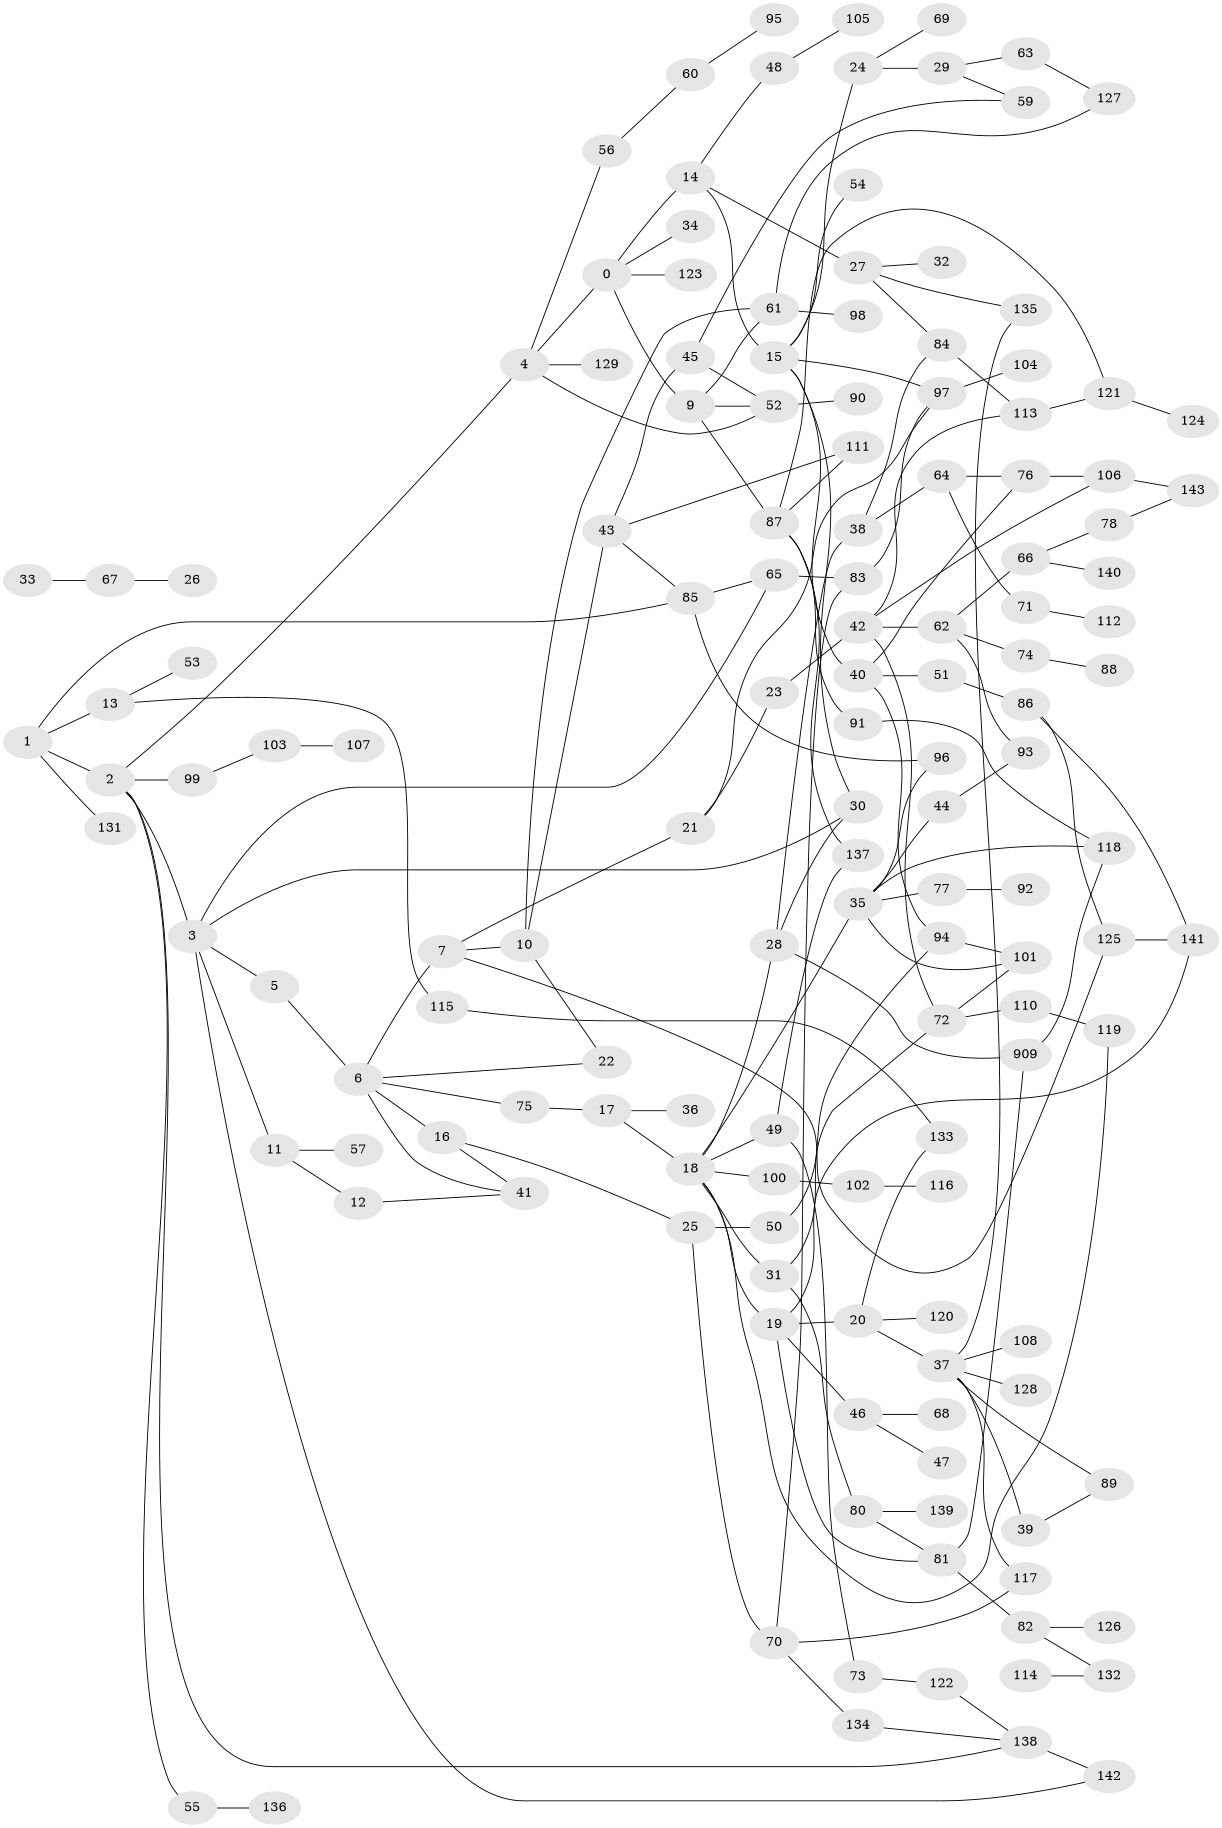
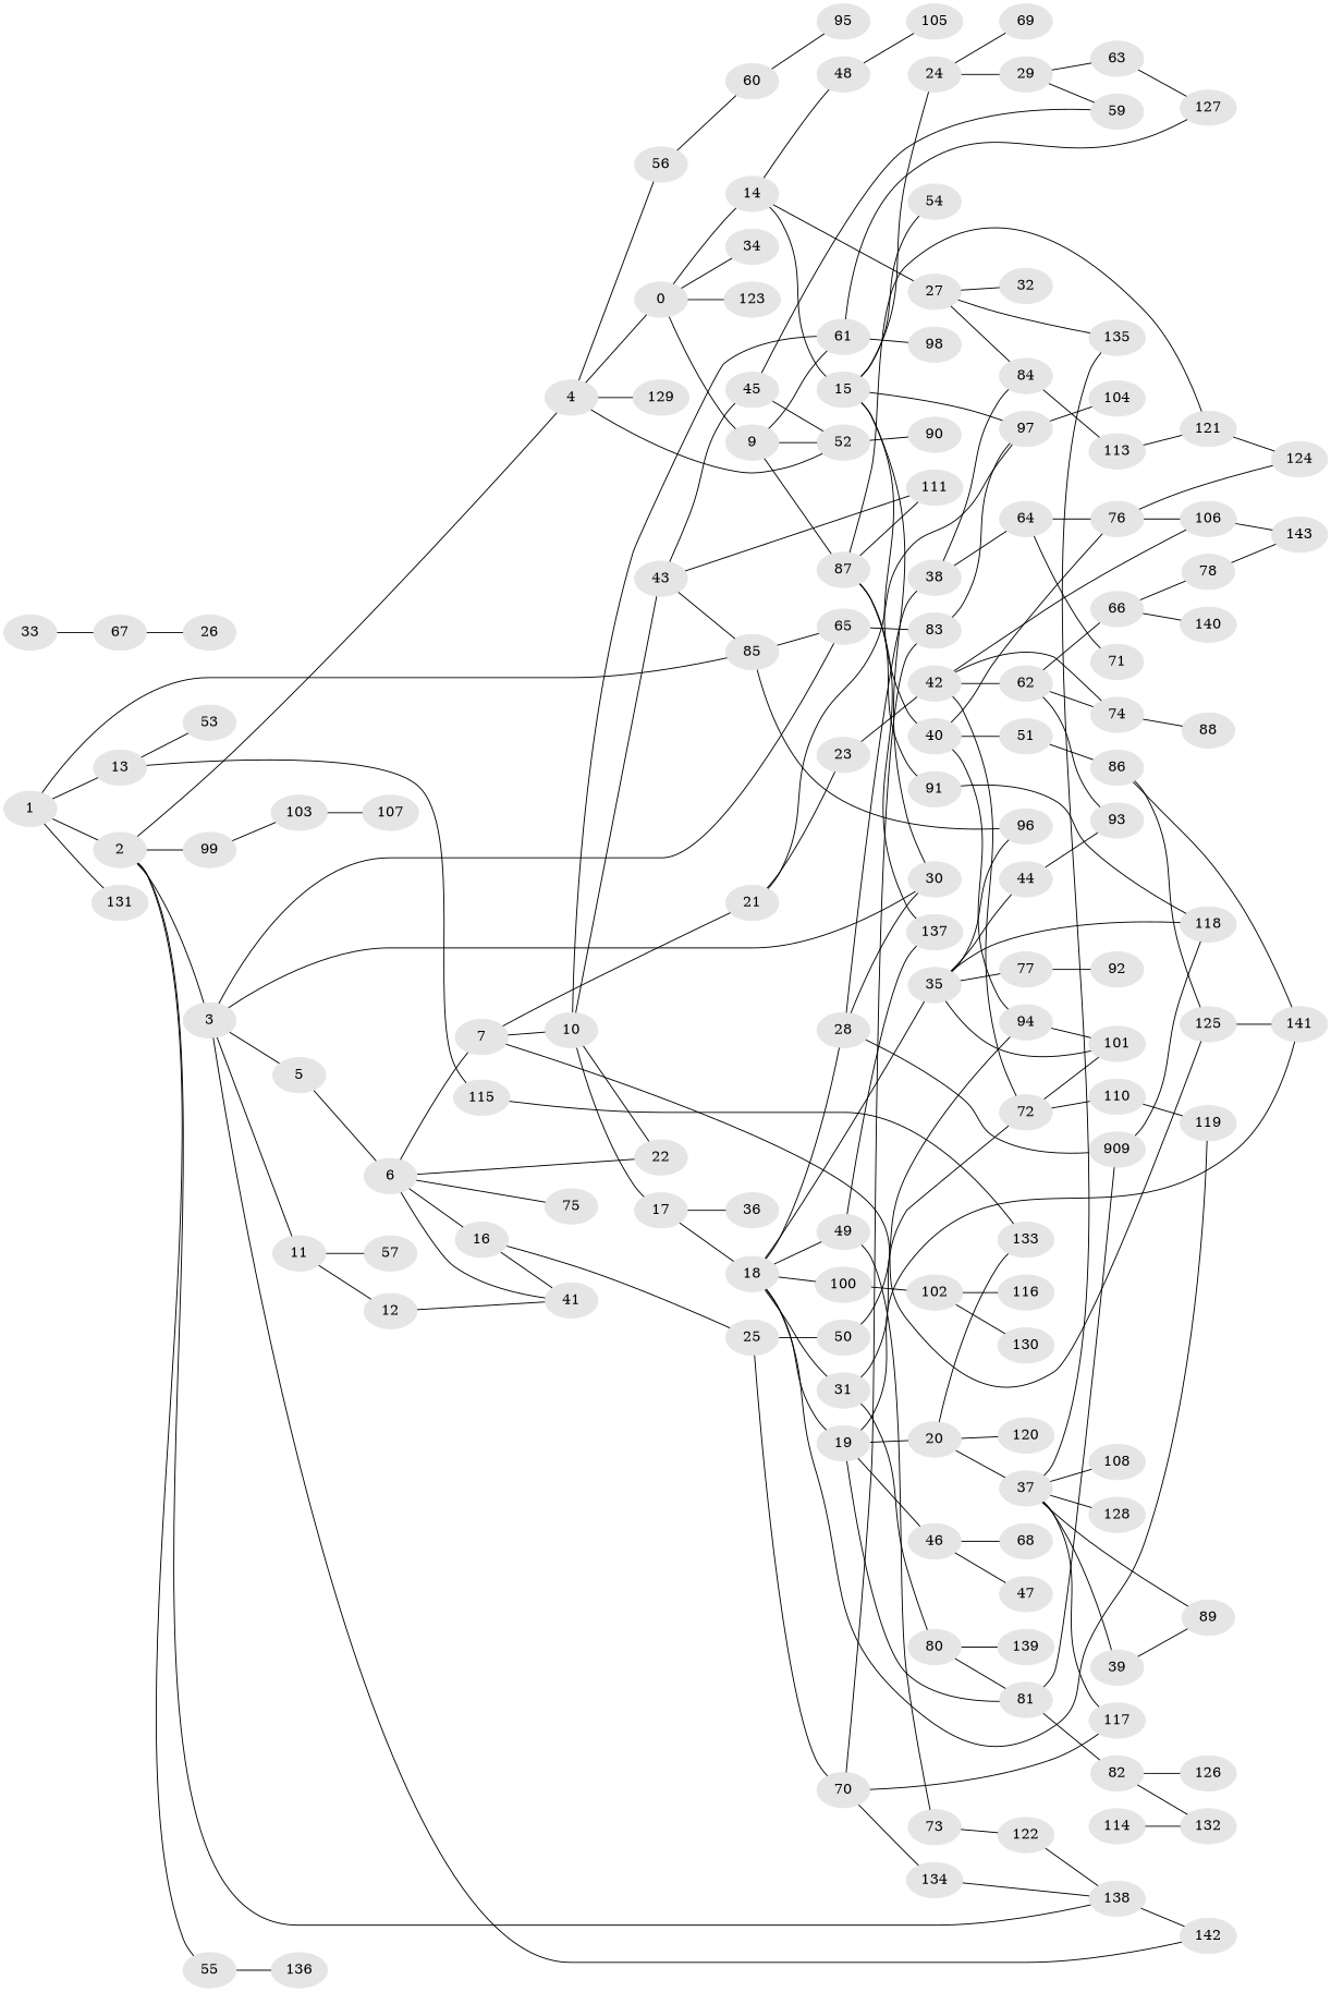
  graph {
    rankdir=LR
    node [color=gray90 style=filled]
    1
    2
    13
    85
    131
    3
    4
    55
    99
    138
    53
    115
    65
    96
    5
    11
    30
    142
    n19 [label=0]
    52
    56
    129
    136
    103
    6
    12
    57
    83
    9
    14
    34
    123
    33
    67
    90
    60
    7
    16
    22
    41
    75
    10
    21
    125
    25
    61
    17
    43
    97
    23
    141
    87
    15
    27
    48
    98
    127
    111
    137
    91
    121
    18
    36
    45
    133
    24
    40
    54
    32
    84
    135
    105
    29
    69
    51
    76
    94
    104
    50
    70
    19
    28
    31
    35
    49
    100
    119
    20
    46
    81
    38
    n92 [label=909]
    72
    80
    44
    77
    101
    118
    73
    102
    37
    120
    47
    68
    82
    39
    89
    108
    117
    128
    42
    62
    106
    113
    59
    63
    134
    64
    110
    139
    26
    93
    92
    71
    86
    124
    66
    74
    143
    122
    95
    78
    140
    88
-   112
    114
    132
    126
    107
    116
+   130
    1 -- 2
    1 -- 13
    1 -- 85
    1 -- 131
    2 -- 3
    2 -- 4
    2 -- 55
    2 -- 99
    2 -- 138
    13 -- 53
    13 -- 115
    85 -- 65
    85 -- 96
    3 -- 65
    3 -- 5
    3 -- 11
    3 -- 30
    3 -- 142
    4 -- n19
    4 -- 52
    4 -- 56
    4 -- 129
    55 -- 136
    99 -- 103
    138 -- 142
    115 -- 133
    65 -- 83
    5 -- 6
    11 -- 12
    11 -- 57
    n19 -- 9
    n19 -- 14
    n19 -- 34
    n19 -- 123
    52 -- 90
    56 -- 60
    103 -- 107
    6 -- 7
    6 -- 16
    6 -- 22
    6 -- 41
    6 -- 75
    12 -- 41
    83 -- 97
    9 -- 52
    9 -- 61
    9 -- 87
    14 -- 15
    14 -- 27
    14 -- 48
    33 -- 67
    67 -- 26
    60 -- 95
    7 -- 10
    7 -- 21
    7 -- 125
    16 -- 41
    16 -- 25
    10 -- 22
    10 -- 61
-   75 -- 17
+   10 -- 17
    10 -- 43
    21 -- 97
    21 -- 23
    125 -- 141
    25 -- 50
    25 -- 70
    61 -- 98
    61 -- 127
    17 -- 18
    17 -- 36
    43 -- 85
    43 -- 111
    43 -- 45
    97 -- 104
    23 -- 42
    87 -- 111
    87 -- 137
    87 -- 91
    87 -- 121
    15 -- 30
    15 -- 97
    15 -- 24
    15 -- 40
    15 -- 54
    27 -- 32
    27 -- 84
    27 -- 135
    48 -- 105
    91 -- 118
    121 -- 124
    18 -- 19
    18 -- 28
    18 -- 31
    18 -- 35
    18 -- 49
    18 -- 100
    18 -- 119
    45 -- 52
    45 -- 59
    24 -- 29
    24 -- 69
    40 -- 51
    40 -- 76
    40 -- 94
    84 -- 113
    29 -- 59
    29 -- 63
    51 -- 86
    76 -- 106
+   76 -- 124
    94 -- 101
    50 -- 94
    70 -- 83
    70 -- 117
    70 -- 134
    19 -- 141
    19 -- 20
    19 -- 46
    19 -- 81
    28 -- 30
    28 -- 38
    28 -- n92
    31 -- 72
    31 -- 80
    35 -- 96
    35 -- 44
    35 -- 77
    35 -- 101
    35 -- 118
    49 -- 137
    49 -- 73
    100 -- 102
    20 -- 133
    20 -- 37
    20 -- 120
    46 -- 47
    46 -- 68
    81 -- n92
    81 -- 82
    38 -- 84
    38 -- 64
    n92 -- 118
    72 -- 101
    72 -- 110
    80 -- 81
    80 -- 139
    44 -- 93
    77 -- 92
    73 -- 122
    102 -- 116
+   102 -- 130
    37 -- 135
    37 -- 39
    37 -- 89
    37 -- 108
    37 -- 117
    37 -- 128
    82 -- 132
    82 -- 126
    39 -- 89
    42 -- 72
    42 -- 62
    42 -- 106
-   42 -- 113
+   42 -- 74
    62 -- 93
    62 -- 66
    62 -- 74
    106 -- 143
    113 -- 121
    63 -- 127
    134 -- 138
    64 -- 76
    64 -- 71
    110 -- 119
-   71 -- 112
    86 -- 125
    86 -- 141
    66 -- 78
    66 -- 140
    74 -- 88
    122 -- 138
    78 -- 143
    114 -- 132
  }
